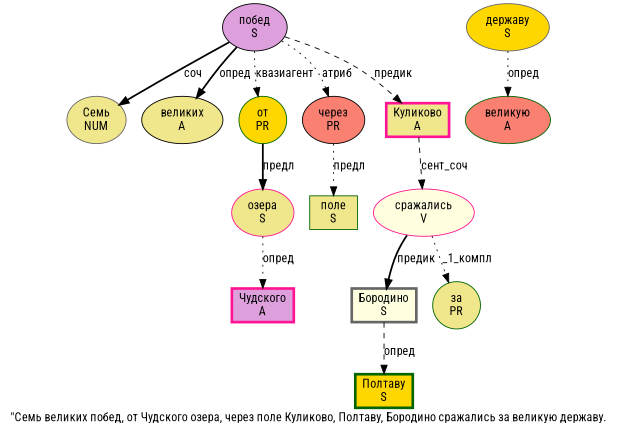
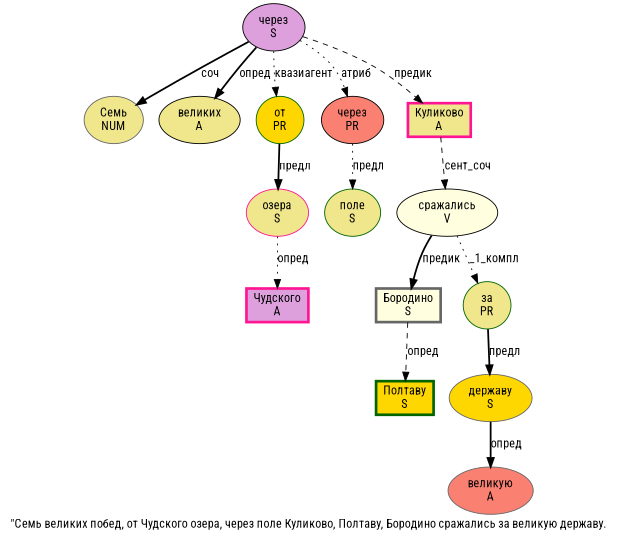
  digraph {
    fontname="Roboto Condensed"
    label="\"Семь великих побед, от Чудского озера, через поле Куликово, Полтаву, Бородино сражались за великую державу."
    node [color=darkgreen fillcolor=khaki fontname="Roboto Condensed" penwidth=1 shape=ellipse style=filled]
    edge [fontname="Roboto Condensed" style=dotted]
    n1 [color=gray40 label="Семь\nNUM"]
    n2 [color=black label="великих\nA"]
-   n3 [color=black fillcolor=plum label="побед\nS"]
+   n3 [color=black fillcolor=plum label="через\nS"]
    n4 [fillcolor=gold label="от\nPR"]
    n5 [color=black fillcolor=salmon label="через\nPR"]
    n6 [color=deeppink label="Куликово\nA" penwidth=3 shape=box]
    n7 [color=deeppink label="озера\nS"]
-   n8 [label="поле\nS" shape=box]
+   n8 [label="поле\nS"]
    n9 [color=deeppink fillcolor=plum label="Чудского\nA" penwidth=3 shape=box]
-   n10 [color=deeppink fillcolor=lightyellow label="сражались\nV"]
+   n10 [color=black fillcolor=lightyellow label="сражались\nV"]
    n11 [color=gray40 fillcolor=lightyellow label="Бородино\nS" penwidth=3 shape=box]
    n12 [label="за\nPR"]
    n13 [fillcolor=gold label="Полтаву\nS" penwidth=3 shape=box]
    n14 [color=gray40 fillcolor=gold label="державу\nS"]
-   n15 [fillcolor=salmon label="великую\nA"]
+   n15 [color=gray40 fillcolor=salmon label="великую\nA"]
    n3 -> n1 [label="соч" style=bold]
    n3 -> n2 [label="опред" style=bold]
    n3 -> n4 [label="квазиагент"]
    n3 -> n5 [label="атриб"]
    n3 -> n6 [label="предик" style=dashed]
    n4 -> n7 [label="предл" style=bold]
    n5 -> n8 [label="предл"]
    n6 -> n10 [label="сент_соч" style=dashed]
    n7 -> n9 [label="опред"]
    n10 -> n11 [label="предик" style=bold]
    n10 -> n12 [label="_1_компл"]
    n11 -> n13 [label="опред" style=dashed]
-   n14 -> n15 [label="опред"]
+   n12 -> n14 [label="предл" style=bold]
+   n14 -> n15 [label="опред" style=bold]
  }
